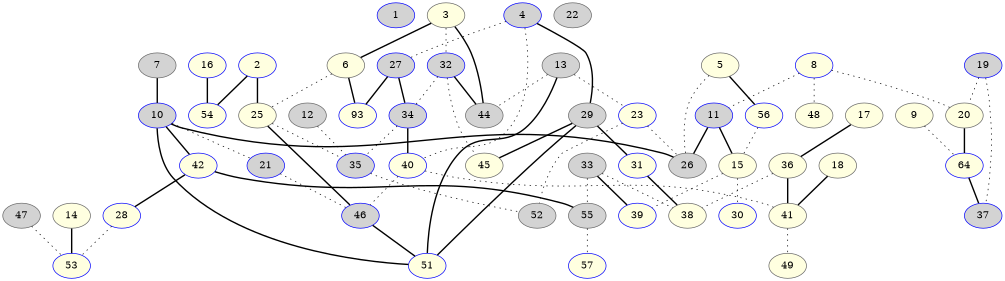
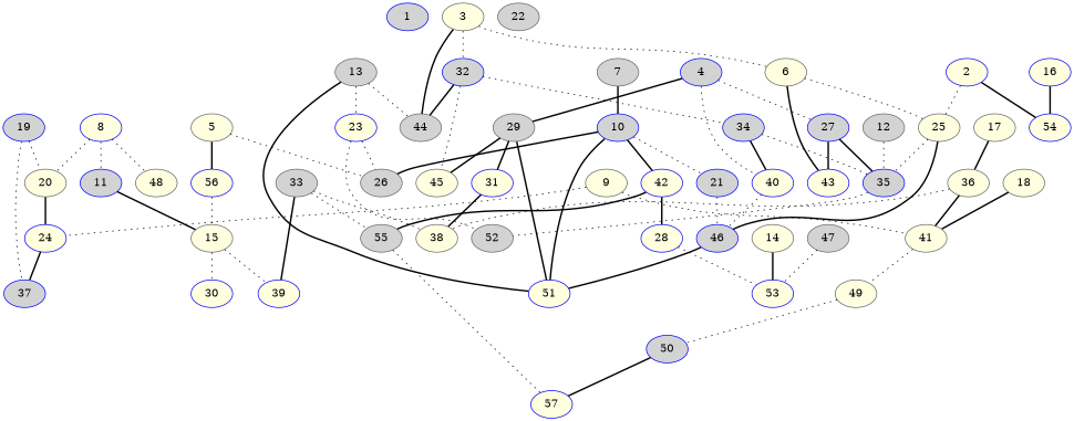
  graph {
    node [color=blue fillcolor=lightyellow style=filled]
    edge [style=dotted]
    1 [fillcolor=lightgrey]
    25 [color=gray40]
    2
    54
    35 [fillcolor=lightgrey]
    46 [fillcolor=lightgrey]
    3 [color=gray40]
    6 [color=gray40]
    32 [fillcolor=lightgrey]
    44 [color=gray40 fillcolor=lightgrey]
-   43 [label=93]
+   43
    34 [fillcolor=lightgrey]
    45 [color=gray40]
    4 [fillcolor=lightgrey]
    27 [fillcolor=lightgrey]
    29 [color=gray40 fillcolor=lightgrey]
    40
    51
    31
    5 [color=gray40]
    26 [color=gray40 fillcolor=lightgrey]
    56
    15 [color=gray40]
    7 [color=gray40 fillcolor=lightgrey]
    10 [fillcolor=lightgrey]
    21 [fillcolor=lightgrey]
    42
    11 [fillcolor=lightgrey]
    8
    20 [color=gray40]
    48 [color=gray40]
-   24 [label=64]
+   24
    9 [color=gray40]
    41 [color=gray40]
    30
    39
    37 [fillcolor=lightgrey]
    49 [color=gray40]
    28
    53
    55 [color=gray40 fillcolor=lightgrey]
    12 [color=gray40 fillcolor=lightgrey]
    52 [color=gray40 fillcolor=lightgrey]
    13 [color=gray40 fillcolor=lightgrey]
    23
    33 [color=gray40 fillcolor=lightgrey]
    38 [color=gray40]
    14 [color=gray40]
    16
    17 [color=gray40]
    36 [color=gray40]
    18 [color=gray40]
    19 [fillcolor=lightgrey]
    22 [color=gray40 fillcolor=lightgrey]
    57
+   50 [fillcolor=lightgrey]
    47 [color=gray40 fillcolor=lightgrey]
    25 -- 35
    25 -- 46 [style=bold]
-   2 -- 25 [style=bold]
+   2 -- 25
    2 -- 54 [style=bold]
    35 -- 52
    46 -- 51 [style=bold]
-   3 -- 6 [style=bold]
+   3 -- 6
    3 -- 32
    3 -- 44 [style=bold]
    6 -- 25
    6 -- 43 [style=bold]
    32 -- 44 [style=bold]
    32 -- 34
    32 -- 45
    34 -- 35
    34 -- 40 [style=bold]
    4 -- 27
    4 -- 29 [style=bold]
    4 -- 40
    27 -- 43 [style=bold]
-   27 -- 34 [style=bold]
+   27 -- 35 [style=bold]
    29 -- 45 [style=bold]
    29 -- 51 [style=bold]
    29 -- 31 [style=bold]
    40 -- 46
    31 -- 38 [style=bold]
    5 -- 26
    5 -- 56 [style=bold]
    56 -- 15
    15 -- 30
    15 -- 39
    7 -- 10 [style=bold]
    10 -- 51 [style=bold]
    10 -- 26 [style=bold]
    10 -- 21
    10 -- 42 [style=bold]
    21 -- 46
    42 -- 28 [style=bold]
    42 -- 55 [style=bold]
-   11 -- 26 [style=bold]
    11 -- 15 [style=bold]
    8 -- 11
    8 -- 20
    8 -- 48
    20 -- 24 [style=bold]
    24 -- 37 [style=bold]
    9 -- 24
-   40 -- 41
+   9 -- 41
    41 -- 49
+   49 -- 50
    28 -- 53
    55 -- 57
    12 -- 35
    13 -- 44
    13 -- 51 [style=bold]
    13 -- 23
    23 -- 26
    23 -- 52
    33 -- 39 [style=bold]
    33 -- 55
    33 -- 38
    14 -- 53 [style=bold]
    16 -- 54 [style=bold]
    17 -- 36 [style=bold]
    36 -- 41 [style=bold]
    36 -- 38
    18 -- 41 [style=bold]
    19 -- 20
    19 -- 37
+   50 -- 57 [style=bold]
    47 -- 53
  }
